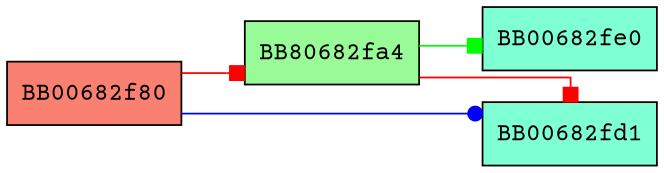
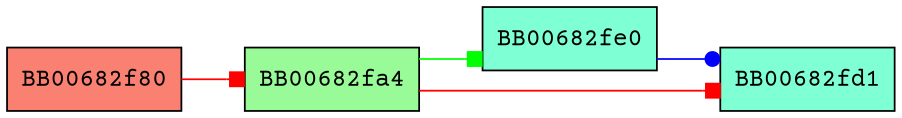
  digraph {
    fontname="Courier Prime"
    rankdir=LR
    splines=ortho
    node [fillcolor=aquamarine fontname="Courier Prime" shape=box style=filled]
    edge [arrowhead=box color=red fontname="Courier Prime"]
    BB00682f80 [fillcolor=salmon]
-   BB00682fa4 [fillcolor=palegreen label=BB80682fa4]
+   BB00682fa4 [fillcolor=palegreen]
    BB00682fe0
    BB00682fd1
    BB00682f80 -> BB00682fa4
    BB00682fa4 -> BB00682fe0 [color=green]
    BB00682fa4 -> BB00682fd1
-   BB00682f80 -> BB00682fd1 [arrowhead=dot color=blue]
+   BB00682fe0 -> BB00682fd1 [arrowhead=dot color=blue]
  }
